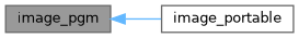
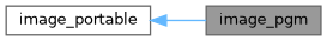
  digraph {
    rankdir=LR
    node [color=gray40 fontname=Helvetica fontsize=10 shape=box style=filled]
    n1 [fillcolor=grey60 fontcolor=black height=0.2 label=image_pgm width=0.4]
    n2 [fillcolor=white height=0.2 label=image_portable width=0.4]
-   n1 -> n2 [color=steelblue1 dir=back fontname=Helvetica fontsize=10 labelfontname=Helvetica labelfontsize=10 style=solid]
+   n2 -> n1 [color=steelblue1 dir=back fontname=Helvetica fontsize=10 labelfontname=Helvetica labelfontsize=10 style=solid]
  }
